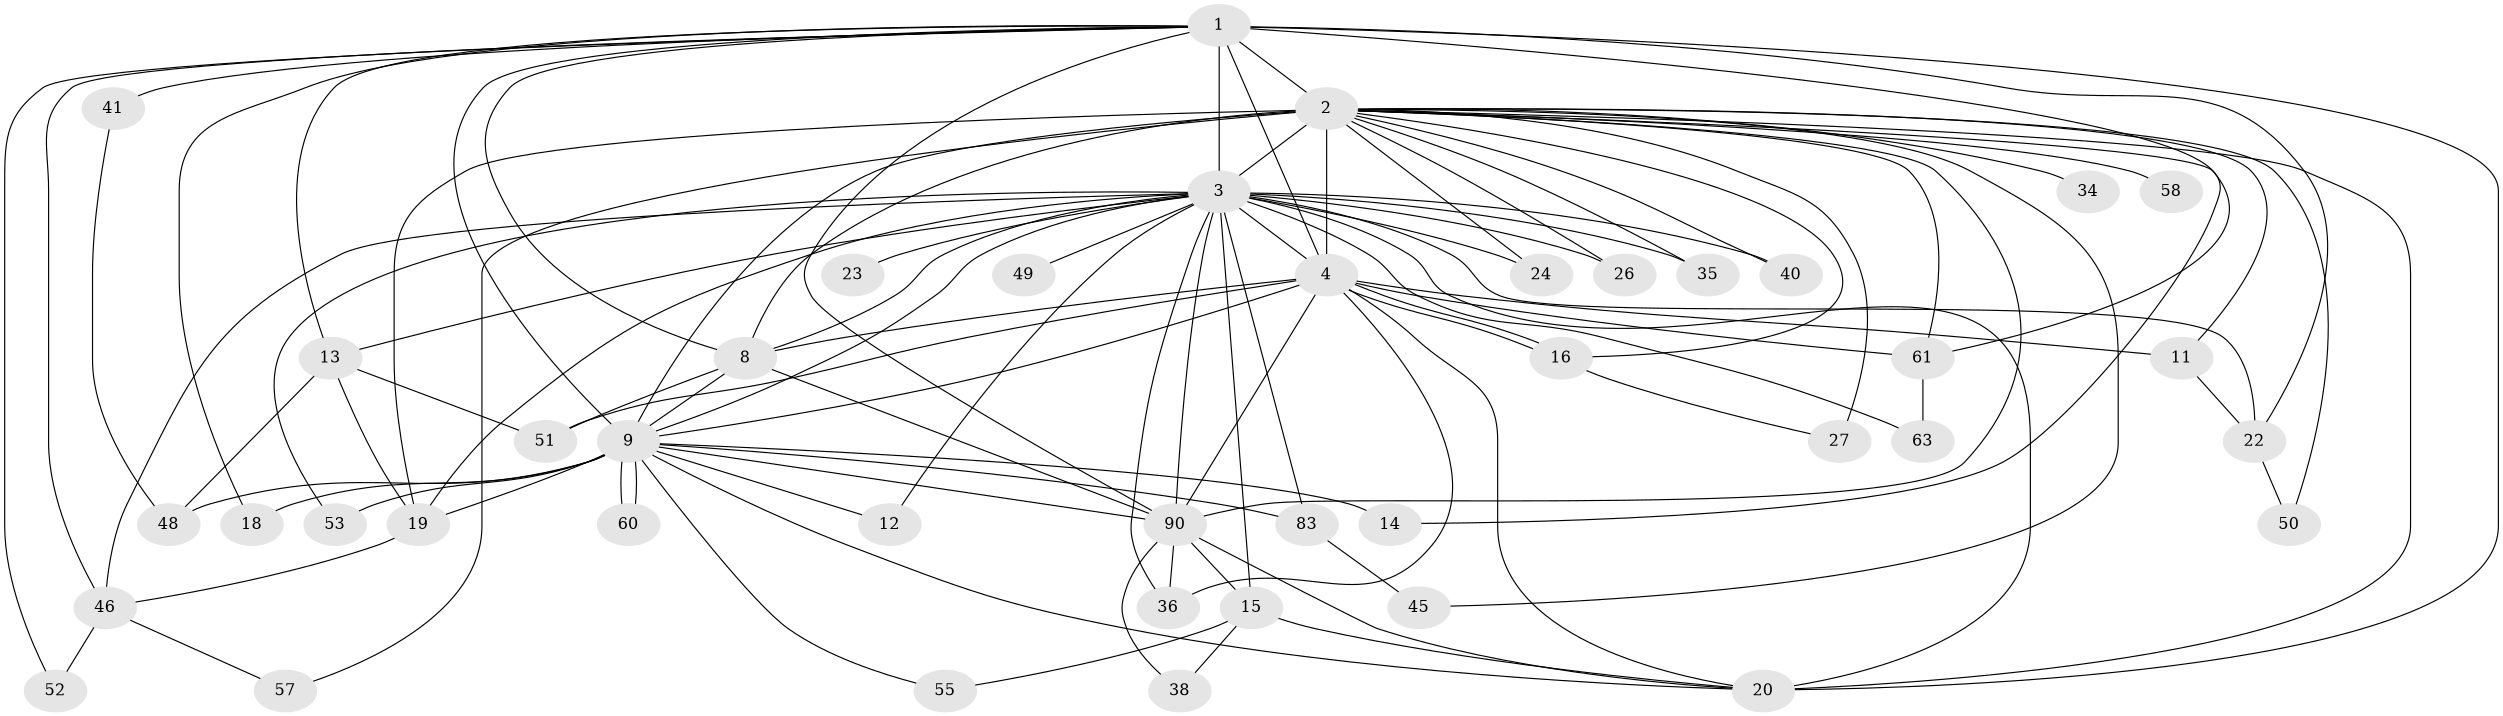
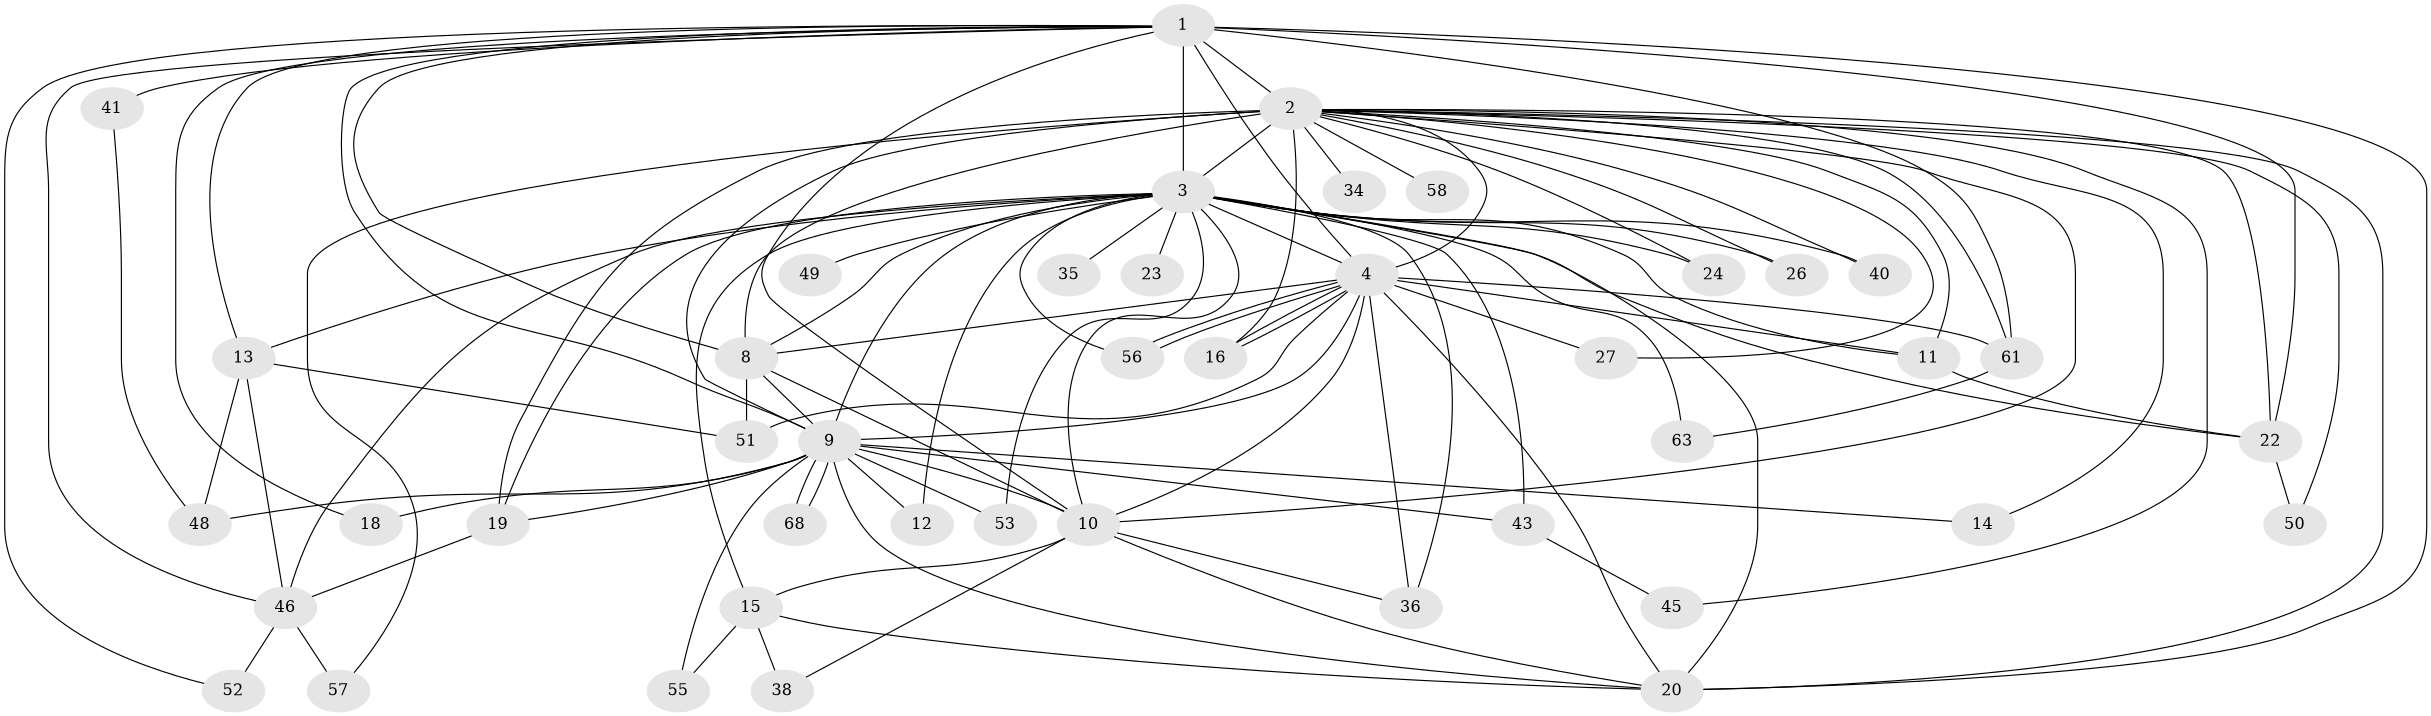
  graph {
    node [color=gray90 style=filled]
    1 [super="+17"]
    2 [super="+60+33+75+6+39"]
    3 [super="+5+86+31"]
    4
    8
    9 [super="+29"]
-   10 [label=90]
+   10
    13
    18
    20 [super="+59"]
    22 [super="+30"]
    41
    46
    52
    61 [super="+67"]
    11 [super="+44+47"]
    14
    16
    19 [super="+42+25"]
    24 [super="+80"]
    26
    27 [super="+70"]
    34
    35
    40
    45
    50
    57
    58
    12
    15 [super="+32"]
    23
    36 [super="+37"]
-   43 [label=83]
+   43
    49
    53
+   56
    63
    51 [super="+71"]
    48 [super="+78"]
    55
-   68 [label=60]
+   68
    38
    1 -- 2 [weight=5]
    1 -- 3 [weight=2]
    1 -- 4
    1 -- 8
    1 -- 9
    1 -- 10
    1 -- 13
    1 -- 18
    1 -- 20
    1 -- 22
    1 -- 41
    1 -- 46
    1 -- 52
    1 -- 61
    2 -- 3 [weight=8]
    2 -- 4 [weight=4]
    2 -- 8 [weight=6]
    2 -- 9 [weight=6]
    2 -- 10 [weight=3]
    2 -- 20 [weight=2]
    2 -- 61
    2 -- 11 [weight=2]
    2 -- 14
    2 -- 16
    2 -- 19 [weight=3]
    2 -- 24 [weight=2]
    2 -- 26
    2 -- 27 [weight=2]
    2 -- 34 [weight=2]
-   2 -- 35
+   2 -- 22
    2 -- 40
    2 -- 45
    2 -- 50
    2 -- 57
    2 -- 58
    3 -- 4 [weight=4]
    3 -- 8 [weight=2]
    3 -- 9 [weight=2]
    3 -- 10 [weight=2]
    3 -- 13
    3 -- 20
    3 -- 22
    3 -- 46
+   3 -- 11
    3 -- 19
    3 -- 24
    3 -- 26
    3 -- 35
    3 -- 40
    3 -- 12
    3 -- 15
    3 -- 23 [weight=2]
    3 -- 36
    3 -- 43
    3 -- 49
    3 -- 53
+   3 -- 56
    3 -- 63
    4 -- 8
    4 -- 9
    4 -- 10
    4 -- 20
    4 -- 61
    4 -- 11
    4 -- 16
    4 -- 16
-   16 -- 27
+   4 -- 27
    4 -- 36
+   4 -- 56
+   4 -- 56
    4 -- 51
    8 -- 9
    8 -- 10
    8 -- 51
    9 -- 10
    9 -- 18
    9 -- 20
    9 -- 14
    9 -- 19 [weight=2]
    9 -- 12
    9 -- 43
    9 -- 53
    9 -- 48
    9 -- 55
    9 -- 68
    9 -- 68
    10 -- 20
    10 -- 15
    10 -- 36
    10 -- 38
-   13 -- 19
+   13 -- 46
    13 -- 51
    13 -- 48
    22 -- 50
    41 -- 48
    46 -- 52
    46 -- 57
    61 -- 63
    11 -- 22
    19 -- 46
    15 -- 20
    15 -- 55
    15 -- 38
    43 -- 45
  }
